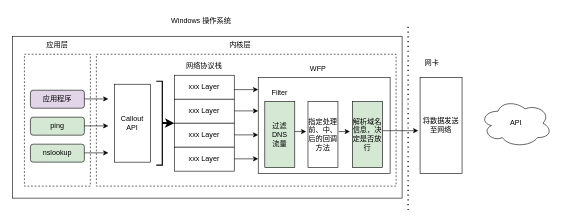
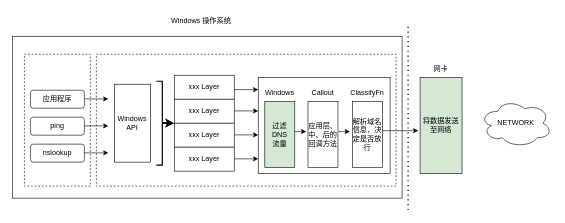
  <mxCell id="0" />
  <mxCell id="1" parent="0" />
  <mxCell id="2" value="" style="rounded=0;whiteSpace=wrap;html=1;" parent="1" vertex="1"><mxGeometry x="20" y="60" width="650" height="270" as="geometry" /></mxCell>
  <mxCell id="3" value="" style="rounded=0;whiteSpace=wrap;html=1;dashed=1;" parent="1" vertex="1"><mxGeometry x="40" y="90" width="110" height="220" as="geometry" /></mxCell>
  <mxCell id="4" value="" style="rounded=0;whiteSpace=wrap;html=1;dashed=1;" parent="1" vertex="1"><mxGeometry x="160" y="90" width="500" height="220" as="geometry" /></mxCell>
  <mxCell id="5" value="xxx Layer" style="rounded=0;whiteSpace=wrap;html=1;" parent="1" vertex="1"><mxGeometry x="290" y="125" width="100" height="40" as="geometry" /></mxCell>
- <mxCell id="6" value="将数据发送至网络" style="rounded=0;whiteSpace=wrap;html=1;" parent="1" vertex="1"><mxGeometry x="700" y="129" width="70" height="160" as="geometry" /></mxCell>
- <mxCell id="7" value="网卡" style="text;html=1;strokeColor=none;fillColor=none;align=center;verticalAlign=middle;whiteSpace=wrap;rounded=0;" parent="1" vertex="1"><mxGeometry x="690" y="89" width="60" height="30" as="geometry" /></mxCell>
- <mxCell id="8" value="网络协议栈" style="text;html=1;strokeColor=none;fillColor=none;align=center;verticalAlign=middle;whiteSpace=wrap;rounded=0;" parent="1" vertex="1"><mxGeometry x="305" y="95" width="70" height="30" as="geometry" /></mxCell>
- <mxCell id="9" value="应用程序" style="rounded=1;whiteSpace=wrap;html=1;fillColor=#e1d5e7;" parent="1" vertex="1"><mxGeometry x="50" y="150" width="90" height="30" as="geometry" /></mxCell>
- <mxCell id="10" value="ping" style="rounded=1;whiteSpace=wrap;html=1;fillColor=#d5e8d4;" parent="1" vertex="1"><mxGeometry x="50" y="195" width="90" height="30" as="geometry" /></mxCell>
- <mxCell id="11" value="nslookup" style="rounded=1;whiteSpace=wrap;html=1;fillColor=#d5e8d4;" parent="1" vertex="1"><mxGeometry x="50" y="240" width="90" height="30" as="geometry" /></mxCell>
+ <mxCell id="6" value="将数据发送至网络" style="rounded=0;whiteSpace=wrap;html=1;fillColor=#d5e8d4;" parent="1" vertex="1"><mxGeometry x="700" y="129" width="70" height="160" as="geometry" /></mxCell>
+ <mxCell id="7" value="网卡" style="text;html=1;strokeColor=none;fillColor=none;align=center;verticalAlign=middle;whiteSpace=wrap;rounded=0;" parent="1" vertex="1"><mxGeometry x="705" y="99" width="60" height="30" as="geometry" /></mxCell>
+ <mxCell id="9" value="应用程序" style="rounded=1;whiteSpace=wrap;html=1;" parent="1" vertex="1"><mxGeometry x="50" y="150" width="90" height="30" as="geometry" /></mxCell>
+ <mxCell id="10" value="ping" style="rounded=1;whiteSpace=wrap;html=1;" parent="1" vertex="1"><mxGeometry x="50" y="195" width="90" height="30" as="geometry" /></mxCell>
+ <mxCell id="11" value="nslookup" style="rounded=1;whiteSpace=wrap;html=1;" parent="1" vertex="1"><mxGeometry x="50" y="240" width="90" height="30" as="geometry" /></mxCell>
  <mxCell id="12" value="" style="rounded=0;whiteSpace=wrap;html=1;" parent="1" vertex="1"><mxGeometry x="430" y="129" width="220" height="160" as="geometry" /></mxCell>
- <mxCell id="13" value="WFP" style="text;html=1;strokeColor=none;fillColor=none;align=center;verticalAlign=middle;whiteSpace=wrap;rounded=0;" parent="1" vertex="1"><mxGeometry x="500" y="99" width="60" height="30" as="geometry" /></mxCell>
  <mxCell id="14" value="过滤DNS&lt;br&gt;流量" style="rounded=0;whiteSpace=wrap;html=1;fillColor=#d5e8d4;" parent="1" vertex="1"><mxGeometry x="441" y="169" width="50" height="110" as="geometry" /></mxCell>
- <mxCell id="15" value="Filter" style="text;html=1;strokeColor=none;fillColor=none;align=center;verticalAlign=middle;whiteSpace=wrap;rounded=0;" parent="1" vertex="1"><mxGeometry x="436" y="139" width="60" height="30" as="geometry" /></mxCell>
- <mxCell id="16" value="指定处理前、中、后的回调方法" style="rounded=0;whiteSpace=wrap;html=1;" parent="1" vertex="1"><mxGeometry x="513" y="169" width="50" height="110" as="geometry" /></mxCell>
+ <mxCell id="15" value="Windows" style="text;html=1;strokeColor=none;fillColor=none;align=center;verticalAlign=middle;whiteSpace=wrap;rounded=0;" parent="1" vertex="1"><mxGeometry x="436" y="139" width="60" height="30" as="geometry" /></mxCell>
+ <mxCell id="16" value="应用层、中、后的回调方法" style="rounded=0;whiteSpace=wrap;html=1;" parent="1" vertex="1"><mxGeometry x="513" y="169" width="50" height="110" as="geometry" /></mxCell>
+ <mxCell id="17" value="Callout" style="text;html=1;strokeColor=none;fillColor=none;align=center;verticalAlign=middle;whiteSpace=wrap;rounded=0;" parent="1" vertex="1"><mxGeometry x="508" y="139" width="60" height="30" as="geometry" /></mxCell>
  <mxCell id="18" value="" style="endArrow=none;dashed=1;html=1;dashPattern=1 3;strokeWidth=2;rounded=0;" parent="1" edge="1"><mxGeometry width="50" height="50" relative="1" as="geometry"><mxPoint x="680" y="350" as="sourcePoint" /><mxPoint x="680" y="40" as="targetPoint" /></mxGeometry></mxCell>
- <mxCell id="19" value="解析域名信息，决定是否放行" style="rounded=0;whiteSpace=wrap;html=1;fillColor=#d5e8d4;" parent="1" vertex="1"><mxGeometry x="587" y="169" width="50" height="110" as="geometry" /></mxCell>
+ <mxCell id="19" value="解析域名信息，决定是否放行" style="rounded=0;whiteSpace=wrap;html=1;" parent="1" vertex="1"><mxGeometry x="587" y="169" width="50" height="110" as="geometry" /></mxCell>
+ <mxCell id="20" value="ClassifyFn" style="text;html=1;strokeColor=none;fillColor=none;align=center;verticalAlign=middle;whiteSpace=wrap;rounded=0;" parent="1" vertex="1"><mxGeometry x="582" y="139" width="60" height="30" as="geometry" /></mxCell>
  <mxCell id="21" value="xxx Layer" style="rounded=0;whiteSpace=wrap;html=1;" parent="1" vertex="1"><mxGeometry x="290" y="165" width="100" height="40" as="geometry" /></mxCell>
  <mxCell id="22" value="xxx Layer" style="rounded=0;whiteSpace=wrap;html=1;" parent="1" vertex="1"><mxGeometry x="290" y="205" width="100" height="40" as="geometry" /></mxCell>
  <mxCell id="23" value="xxx Layer" style="rounded=0;whiteSpace=wrap;html=1;" parent="1" vertex="1"><mxGeometry x="290" y="245" width="100" height="40" as="geometry" /></mxCell>
- <mxCell id="24" value="Callout API" style="rounded=0;whiteSpace=wrap;html=1;" parent="1" vertex="1"><mxGeometry x="190" y="140" width="60" height="130" as="geometry" /></mxCell>
- <mxCell id="25" value="API" style="ellipse;shape=cloud;whiteSpace=wrap;html=1;" parent="1" vertex="1"><mxGeometry x="800" y="165" width="120" height="80" as="geometry" /></mxCell>
+ <mxCell id="24" value="Windows API" style="rounded=0;whiteSpace=wrap;html=1;" parent="1" vertex="1"><mxGeometry x="190" y="140" width="60" height="130" as="geometry" /></mxCell>
+ <mxCell id="25" value="NETWORK" style="ellipse;shape=cloud;whiteSpace=wrap;html=1;" parent="1" vertex="1"><mxGeometry x="800" y="165" width="120" height="80" as="geometry" /></mxCell>
  <mxCell id="26" value="" style="endArrow=classic;html=1;rounded=0;" parent="1" edge="1"><mxGeometry width="50" height="50" relative="1" as="geometry"><mxPoint x="140" y="164.5" as="sourcePoint" /><mxPoint x="180" y="164.5" as="targetPoint" /></mxGeometry></mxCell>
  <mxCell id="27" value="" style="endArrow=classic;html=1;rounded=0;" parent="1" edge="1"><mxGeometry width="50" height="50" relative="1" as="geometry"><mxPoint x="140" y="209.5" as="sourcePoint" /><mxPoint x="180" y="209.5" as="targetPoint" /></mxGeometry></mxCell>
  <mxCell id="28" value="" style="endArrow=classic;html=1;rounded=0;" parent="1" edge="1"><mxGeometry width="50" height="50" relative="1" as="geometry"><mxPoint x="140" y="254.5" as="sourcePoint" /><mxPoint x="180" y="254.5" as="targetPoint" /></mxGeometry></mxCell>
  <mxCell id="29" value="" style="strokeWidth=2;html=1;shape=mxgraph.flowchart.annotation_2;align=left;labelPosition=right;pointerEvents=1;flipH=1;" parent="1" vertex="1"><mxGeometry x="260" y="135" width="20" height="140" as="geometry" /></mxCell>
  <mxCell id="30" value="" style="endArrow=classic;html=1;rounded=0;strokeWidth=3;" parent="1" edge="1"><mxGeometry width="50" height="50" relative="1" as="geometry"><mxPoint x="270" y="204.5" as="sourcePoint" /><mxPoint x="290" y="205" as="targetPoint" /></mxGeometry></mxCell>
  <mxCell id="31" value="" style="endArrow=classic;html=1;rounded=0;" parent="1" edge="1"><mxGeometry width="50" height="50" relative="1" as="geometry"><mxPoint x="390" y="149" as="sourcePoint" /><mxPoint x="430" y="149" as="targetPoint" /></mxGeometry></mxCell>
  <mxCell id="32" value="" style="endArrow=classic;html=1;rounded=0;" parent="1" edge="1"><mxGeometry width="50" height="50" relative="1" as="geometry"><mxPoint x="390" y="184.5" as="sourcePoint" /><mxPoint x="430" y="184.5" as="targetPoint" /></mxGeometry></mxCell>
  <mxCell id="33" value="" style="endArrow=classic;html=1;rounded=0;" parent="1" edge="1"><mxGeometry width="50" height="50" relative="1" as="geometry"><mxPoint x="390" y="224.5" as="sourcePoint" /><mxPoint x="430" y="224.5" as="targetPoint" /></mxGeometry></mxCell>
  <mxCell id="34" value="" style="endArrow=classic;html=1;rounded=0;" parent="1" edge="1"><mxGeometry width="50" height="50" relative="1" as="geometry"><mxPoint x="390" y="264.5" as="sourcePoint" /><mxPoint x="430" y="264.5" as="targetPoint" /></mxGeometry></mxCell>
  <mxCell id="35" value="" style="endArrow=classic;html=1;rounded=0;" parent="1" edge="1"><mxGeometry width="50" height="50" relative="1" as="geometry"><mxPoint x="637" y="217.5" as="sourcePoint" /><mxPoint x="697" y="217.5" as="targetPoint" /></mxGeometry></mxCell>
  <mxCell id="36" value="" style="endArrow=classic;html=1;rounded=0;" parent="1" edge="1"><mxGeometry width="50" height="50" relative="1" as="geometry"><mxPoint x="564" y="219" as="sourcePoint" /><mxPoint x="583" y="219" as="targetPoint" /></mxGeometry></mxCell>
  <mxCell id="37" value="" style="endArrow=classic;html=1;rounded=0;" parent="1" edge="1"><mxGeometry width="50" height="50" relative="1" as="geometry"><mxPoint x="491" y="219" as="sourcePoint" /><mxPoint x="510" y="219" as="targetPoint" /></mxGeometry></mxCell>
- <mxCell id="38" value="内核层" style="text;html=1;strokeColor=none;fillColor=none;align=center;verticalAlign=middle;whiteSpace=wrap;rounded=0;" parent="1" vertex="1"><mxGeometry x="370" y="60" width="60" height="30" as="geometry" /></mxCell>
- <mxCell id="39" value="应用层" style="text;html=1;strokeColor=none;fillColor=none;align=center;verticalAlign=middle;whiteSpace=wrap;rounded=0;" parent="1" vertex="1"><mxGeometry x="65" y="60" width="60" height="30" as="geometry" /></mxCell>
  <mxCell id="40" value="Windows 操作系统" style="text;html=1;strokeColor=none;fillColor=none;align=center;verticalAlign=middle;whiteSpace=wrap;rounded=0;" parent="1" vertex="1"><mxGeometry x="275" y="20" width="120" height="30" as="geometry" /></mxCell>
